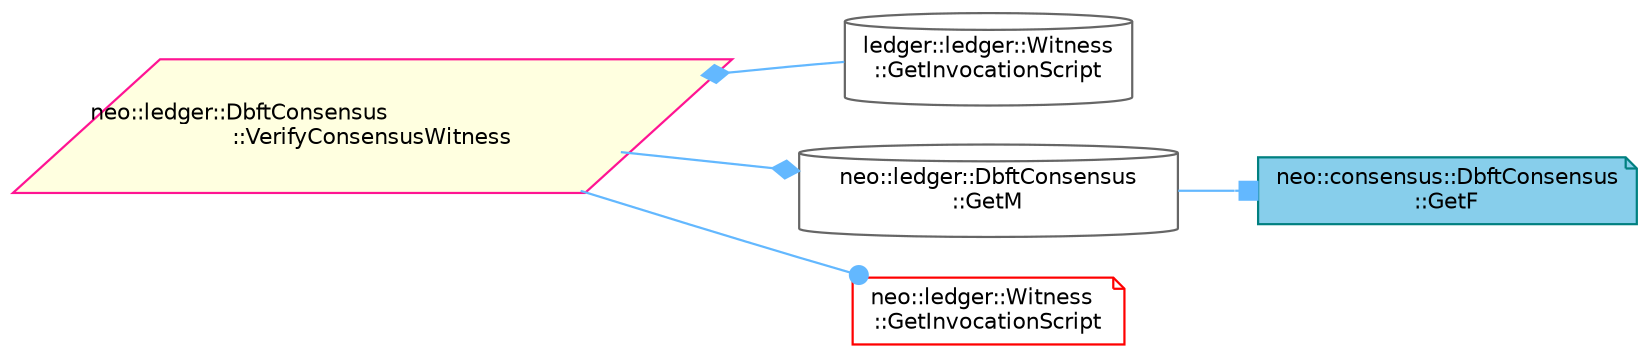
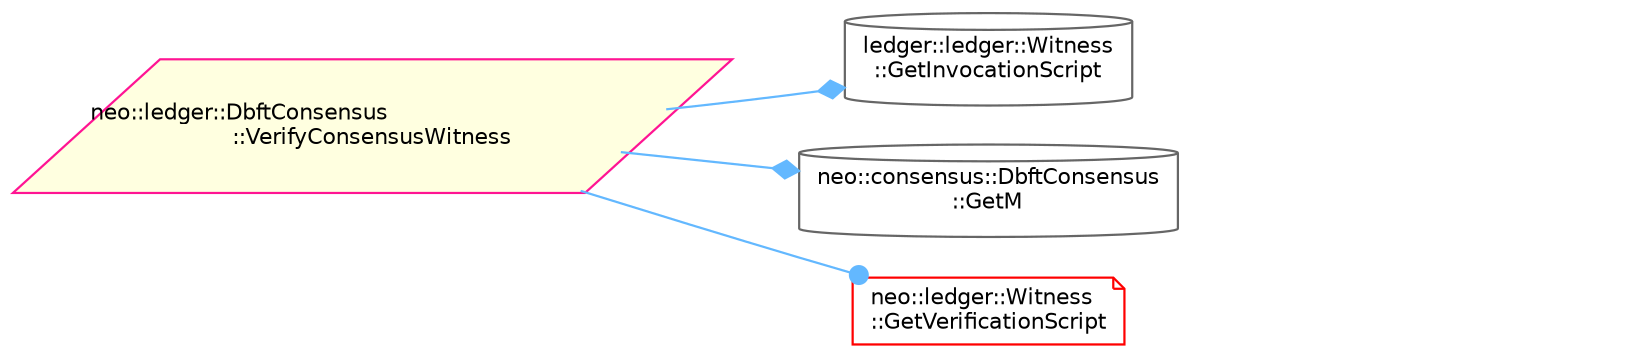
  digraph {
    rankdir=LR
    node [color=gray40 fillcolor=white fontname=Helvetica fontsize=10 shape=cylinder style=filled]
    edge [arrowhead=diamond color=steelblue1 fontname=Helvetica fontsize=10 labelfontname=Helvetica labelfontsize=10 style=solid]
    n1 [color=deeppink fillcolor=lightyellow fontcolor=black height=0.2 label="neo::ledger::DbftConsensus\l::VerifyConsensusWitness" shape=parallelogram width=0.4]
    n2 [height=0.2 label="ledger::ledger::Witness\l::GetInvocationScript" width=0.4]
-   n3 [height=0.2 label="neo::ledger::DbftConsensus\l::GetM" width=0.4]
-   n4 [color=red height=0.2 label="neo::ledger::Witness\l::GetInvocationScript" shape=note width=0.4]
-   n5 [color=teal fillcolor=skyblue height=0.2 label="neo::consensus::DbftConsensus\l::GetF" shape=note width=0.4]
-   n2 -> n1
+   n3 [height=0.2 label="neo::consensus::DbftConsensus\l::GetM" width=0.4]
+   n4 [color=red height=0.2 label="neo::ledger::Witness\l::GetVerificationScript" shape=note width=0.4]
+   n1 -> n2
    n1 -> n3
    n1 -> n4 [arrowhead=dot]
-   n3 -> n5 [arrowhead=box]
  }
